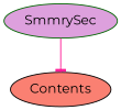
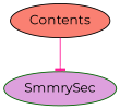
  digraph {
    fontname=Montserrat
    node [style=filled fontname=Montserrat]
    n1 [color=darkgreen label=SmmrySec shape=oval fillcolor=plum]
    Contents [fillcolor=salmon]
-   n1 -> Contents [color=deeppink style=solid arrowhead=tee fontname=Montserrat]
+   Contents -> n1 [color=deeppink style=solid arrowhead=tee fontname=Montserrat]
  }
